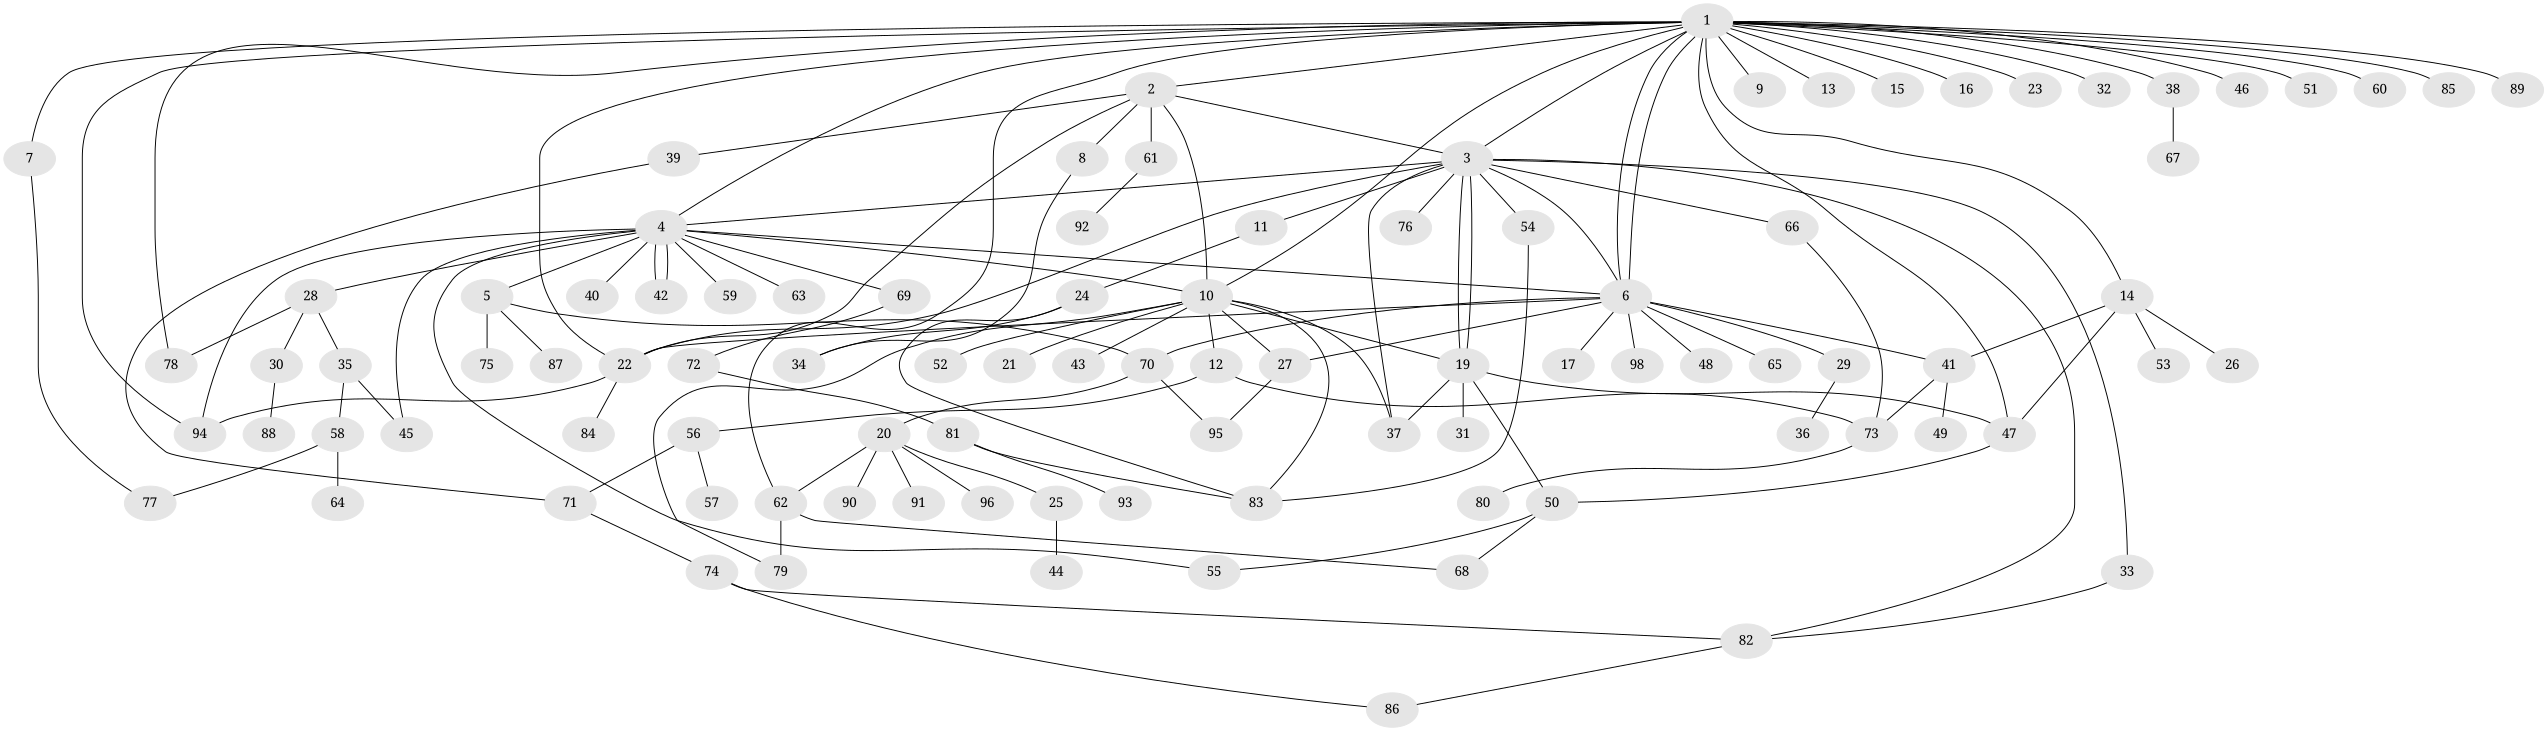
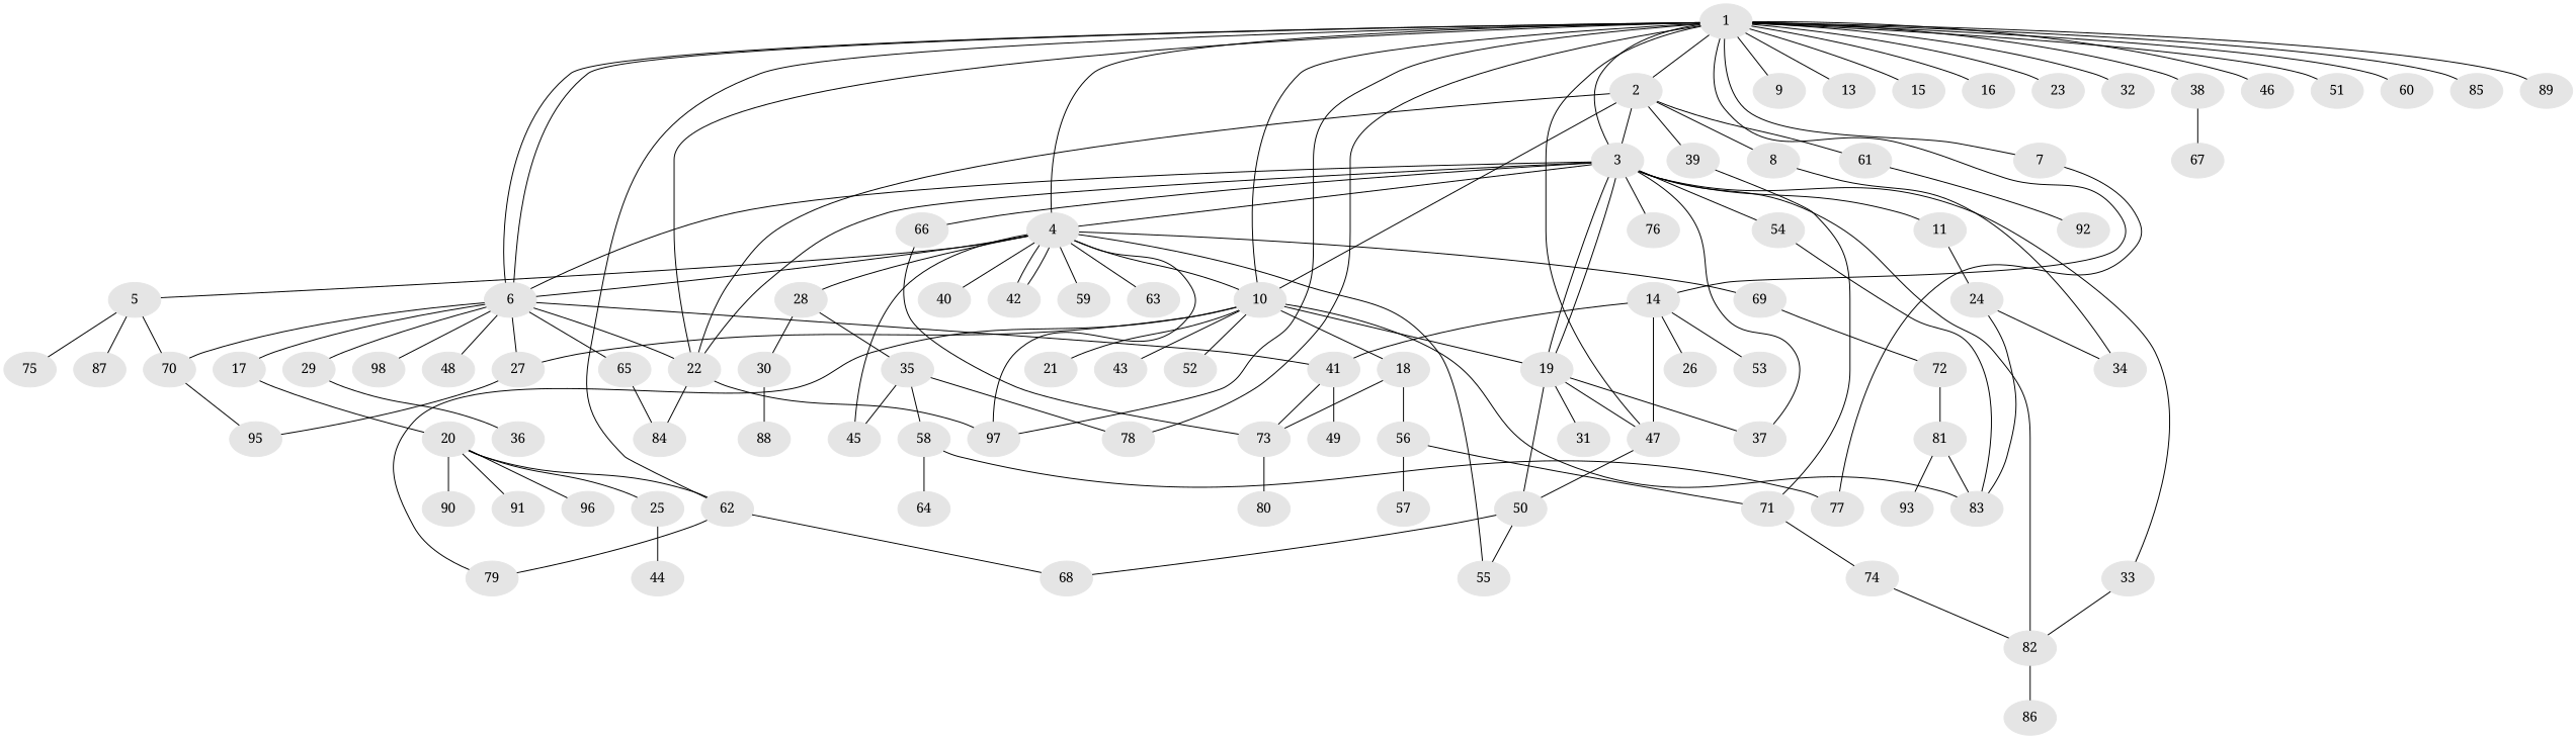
  graph {
    fontname="Noto Serif"
    node [color=gray90 fontname="Noto Serif" style=filled]
    edge [fontname="Noto Serif"]
    1
    2
    3
    4
    6
    7
    9
    10
    13
    14
    15
    16
    22
    23
    32
    38
    46
    47
    51
    60
    62
    78
    85
    89
-   94
+   94 [label=97]
    8
    39
    61
    11
    19
    33
    37
    54
    66
    76
    82
    5
    28
    40
    42
    45
    55
    59
    63
    69
    70
    17
    n48 [label=98]
    27
    29
    41
    48
    65
    77
-   12
+   12 [label=18]
    21
    43
    52
    79
    83
    26
    53
    84
    67
    50
    68
    34
    71
    92
    24
    31
    73
    86
    75
    87
    30
    35
    72
    95
    20
    36
    49
    56
    57
    80
    25
    90
    91
    96
    44
    88
    58
    64
    74
    81
    93
    1 -- 2
    1 -- 3
    1 -- 4
    1 -- 6
    1 -- 6
    1 -- 7
    1 -- 9
    1 -- 10
    1 -- 13
    1 -- 14
    1 -- 15
    1 -- 16
    1 -- 22
    1 -- 23
    1 -- 32
    1 -- 38
    1 -- 46
    1 -- 47
    1 -- 51
    1 -- 60
    1 -- 62
    1 -- 78
    1 -- 85
    1 -- 89
    1 -- 94
    2 -- 3
    2 -- 10
    2 -- 22
    2 -- 8
    2 -- 39
    2 -- 61
    3 -- 4
    3 -- 6
    3 -- 22
    3 -- 11
    3 -- 19
    3 -- 19
    3 -- 33
    3 -- 37
    3 -- 54
    3 -- 66
    3 -- 76
    3 -- 82
    4 -- 6
    4 -- 10
    4 -- 94
    4 -- 5
    4 -- 28
    4 -- 40
    4 -- 42
    4 -- 42
    4 -- 45
    4 -- 55
    4 -- 59
    4 -- 63
    4 -- 69
    6 -- 22
    6 -- 70
    6 -- 17
    6 -- n48
    6 -- 27
    6 -- 29
    6 -- 41
    6 -- 48
    6 -- 65
    7 -- 77
    10 -- 19
-   10 -- 37
    10 -- 27
    10 -- 12
    10 -- 21
    10 -- 43
    10 -- 52
    10 -- 79
    10 -- 83
    14 -- 47
    14 -- 41
    14 -- 26
    14 -- 53
    22 -- 94
    22 -- 84
    38 -- 67
    47 -- 50
    62 -- 79
    62 -- 68
    8 -- 34
    39 -- 71
    61 -- 92
    11 -- 24
    19 -- 47
    19 -- 37
    19 -- 50
    19 -- 31
    33 -- 82
    54 -- 83
    66 -- 73
    82 -- 86
    5 -- 70
    5 -- 75
    5 -- 87
-   28 -- 78
+   35 -- 78
    28 -- 30
    28 -- 35
    69 -- 72
    70 -- 95
-   70 -- 20
+   17 -- 20
    27 -- 95
    29 -- 36
    41 -- 73
    41 -- 49
+   65 -- 84
    12 -- 73
    12 -- 56
    50 -- 55
    50 -- 68
    71 -- 74
    24 -- 83
    24 -- 34
    73 -- 80
    30 -- 88
    35 -- 45
    35 -- 58
    72 -- 81
    20 -- 62
    20 -- 25
    20 -- 90
    20 -- 91
    20 -- 96
    56 -- 71
    56 -- 57
    25 -- 44
    58 -- 77
    58 -- 64
    74 -- 82
-   74 -- 86
    81 -- 83
    81 -- 93
  }
